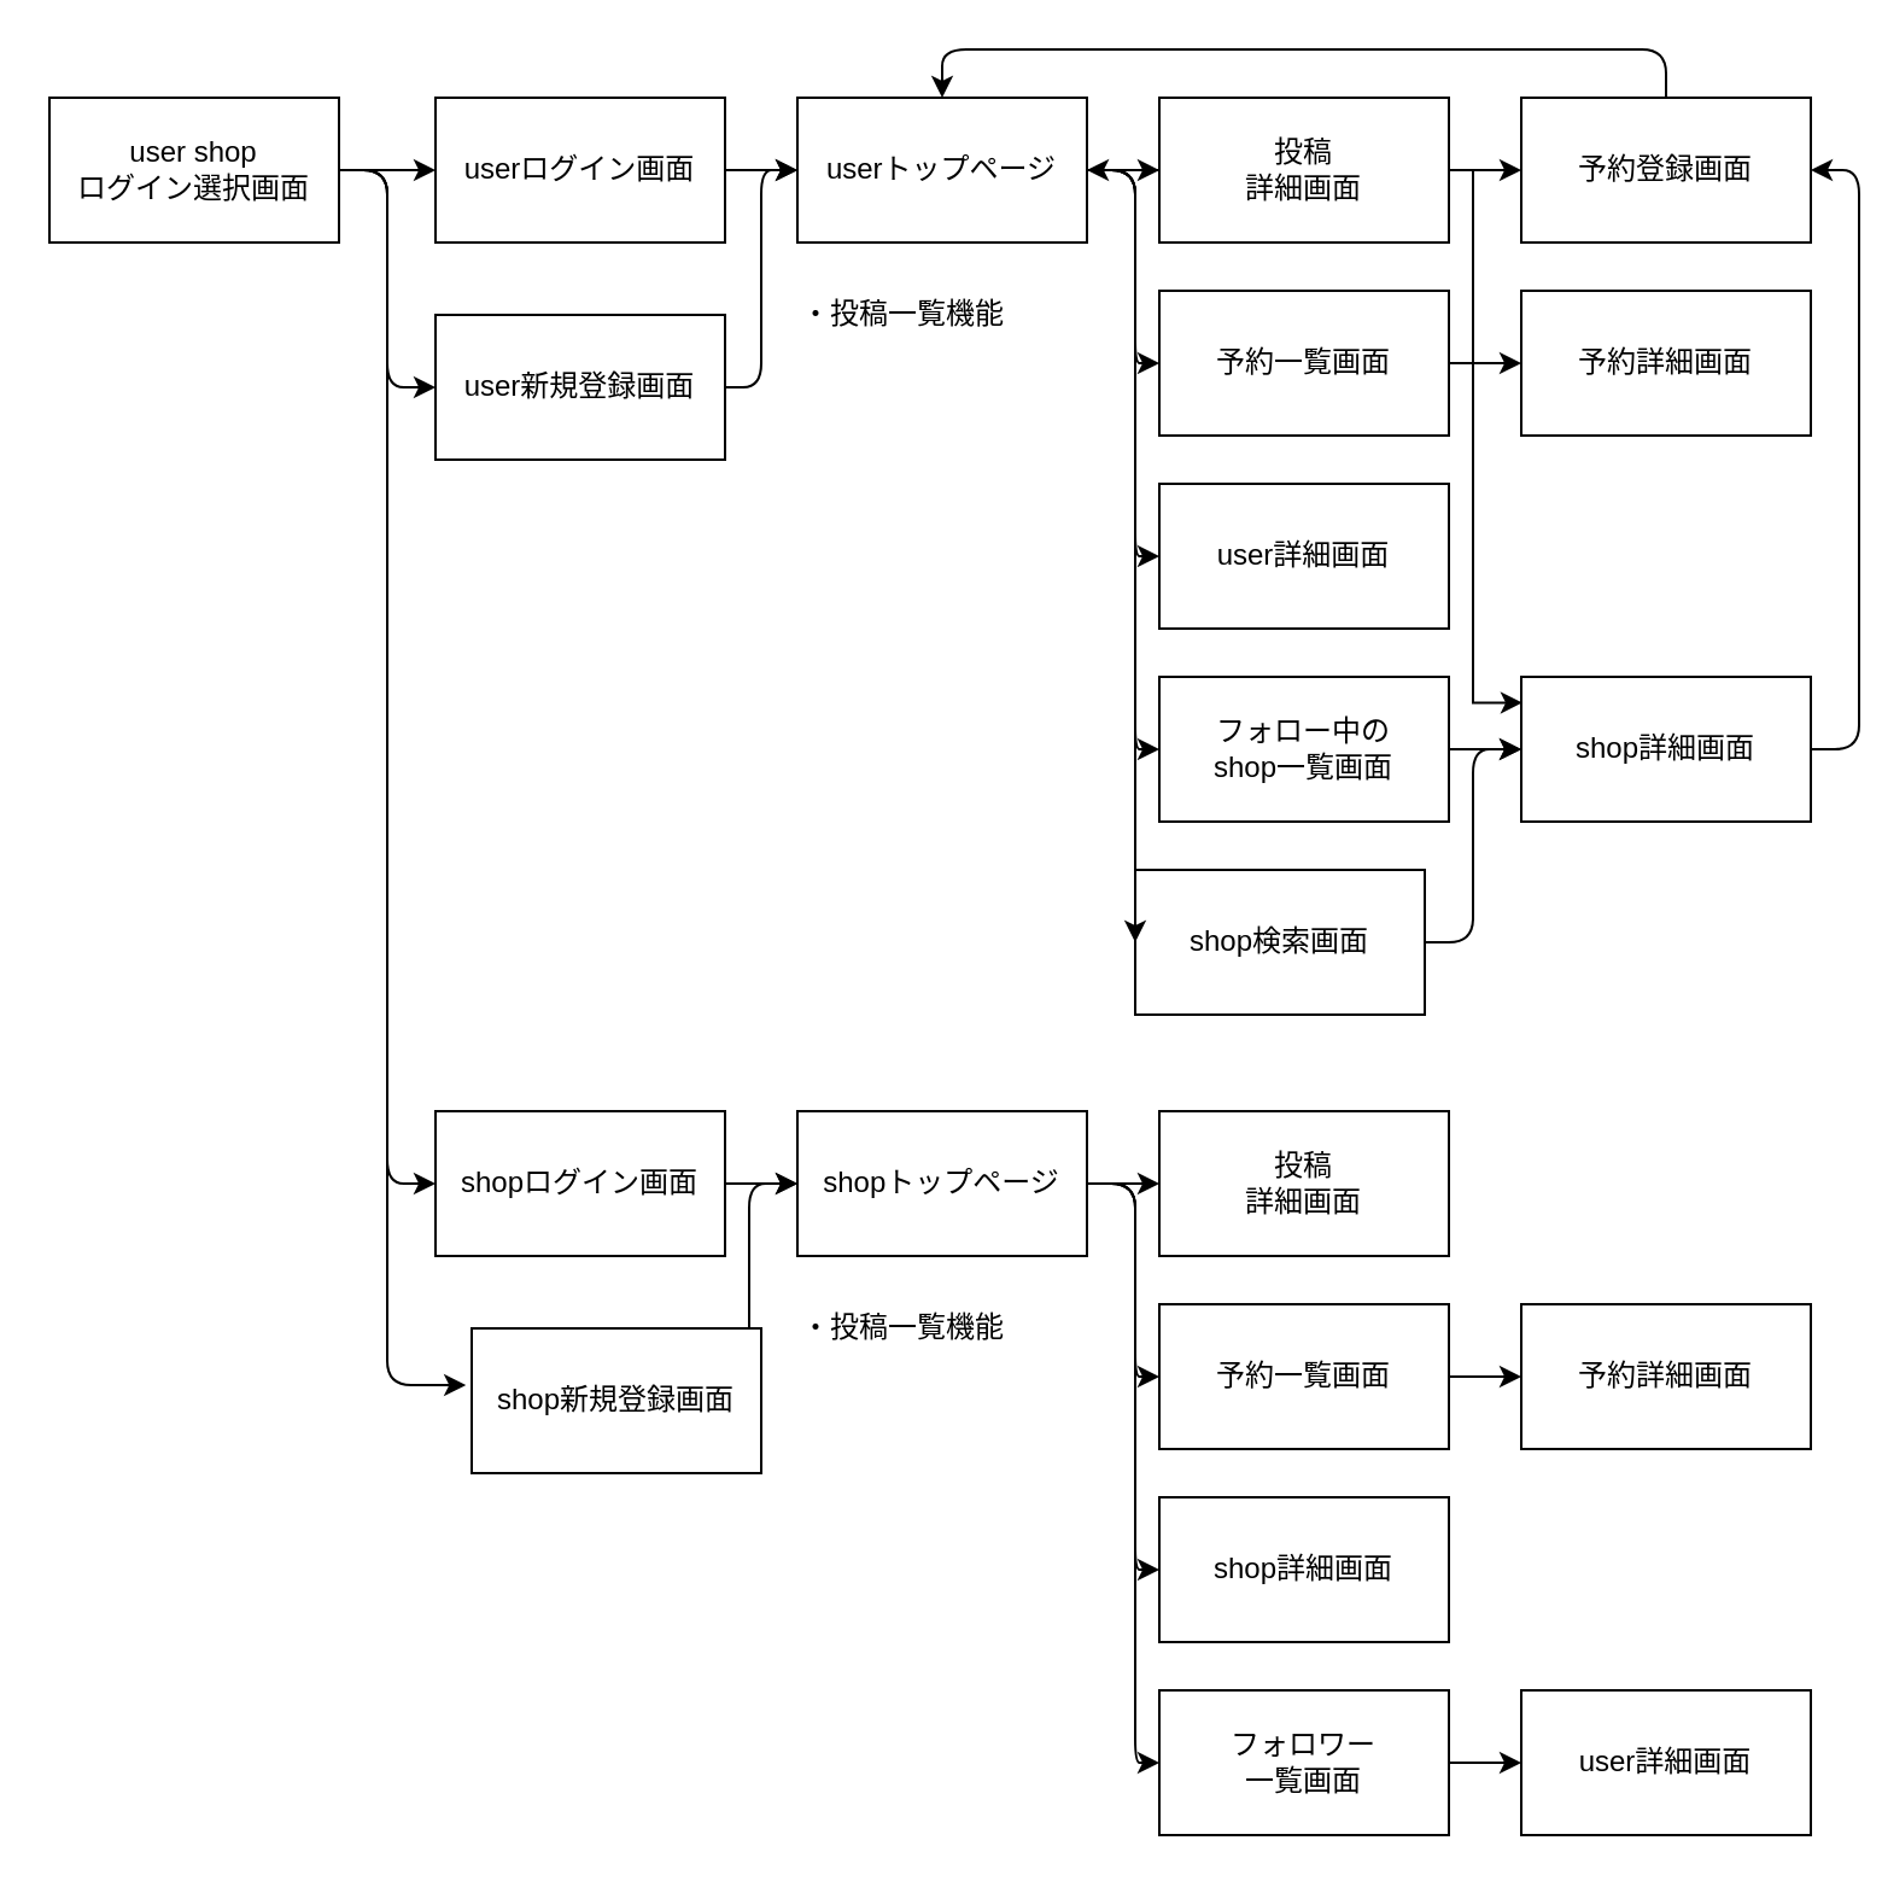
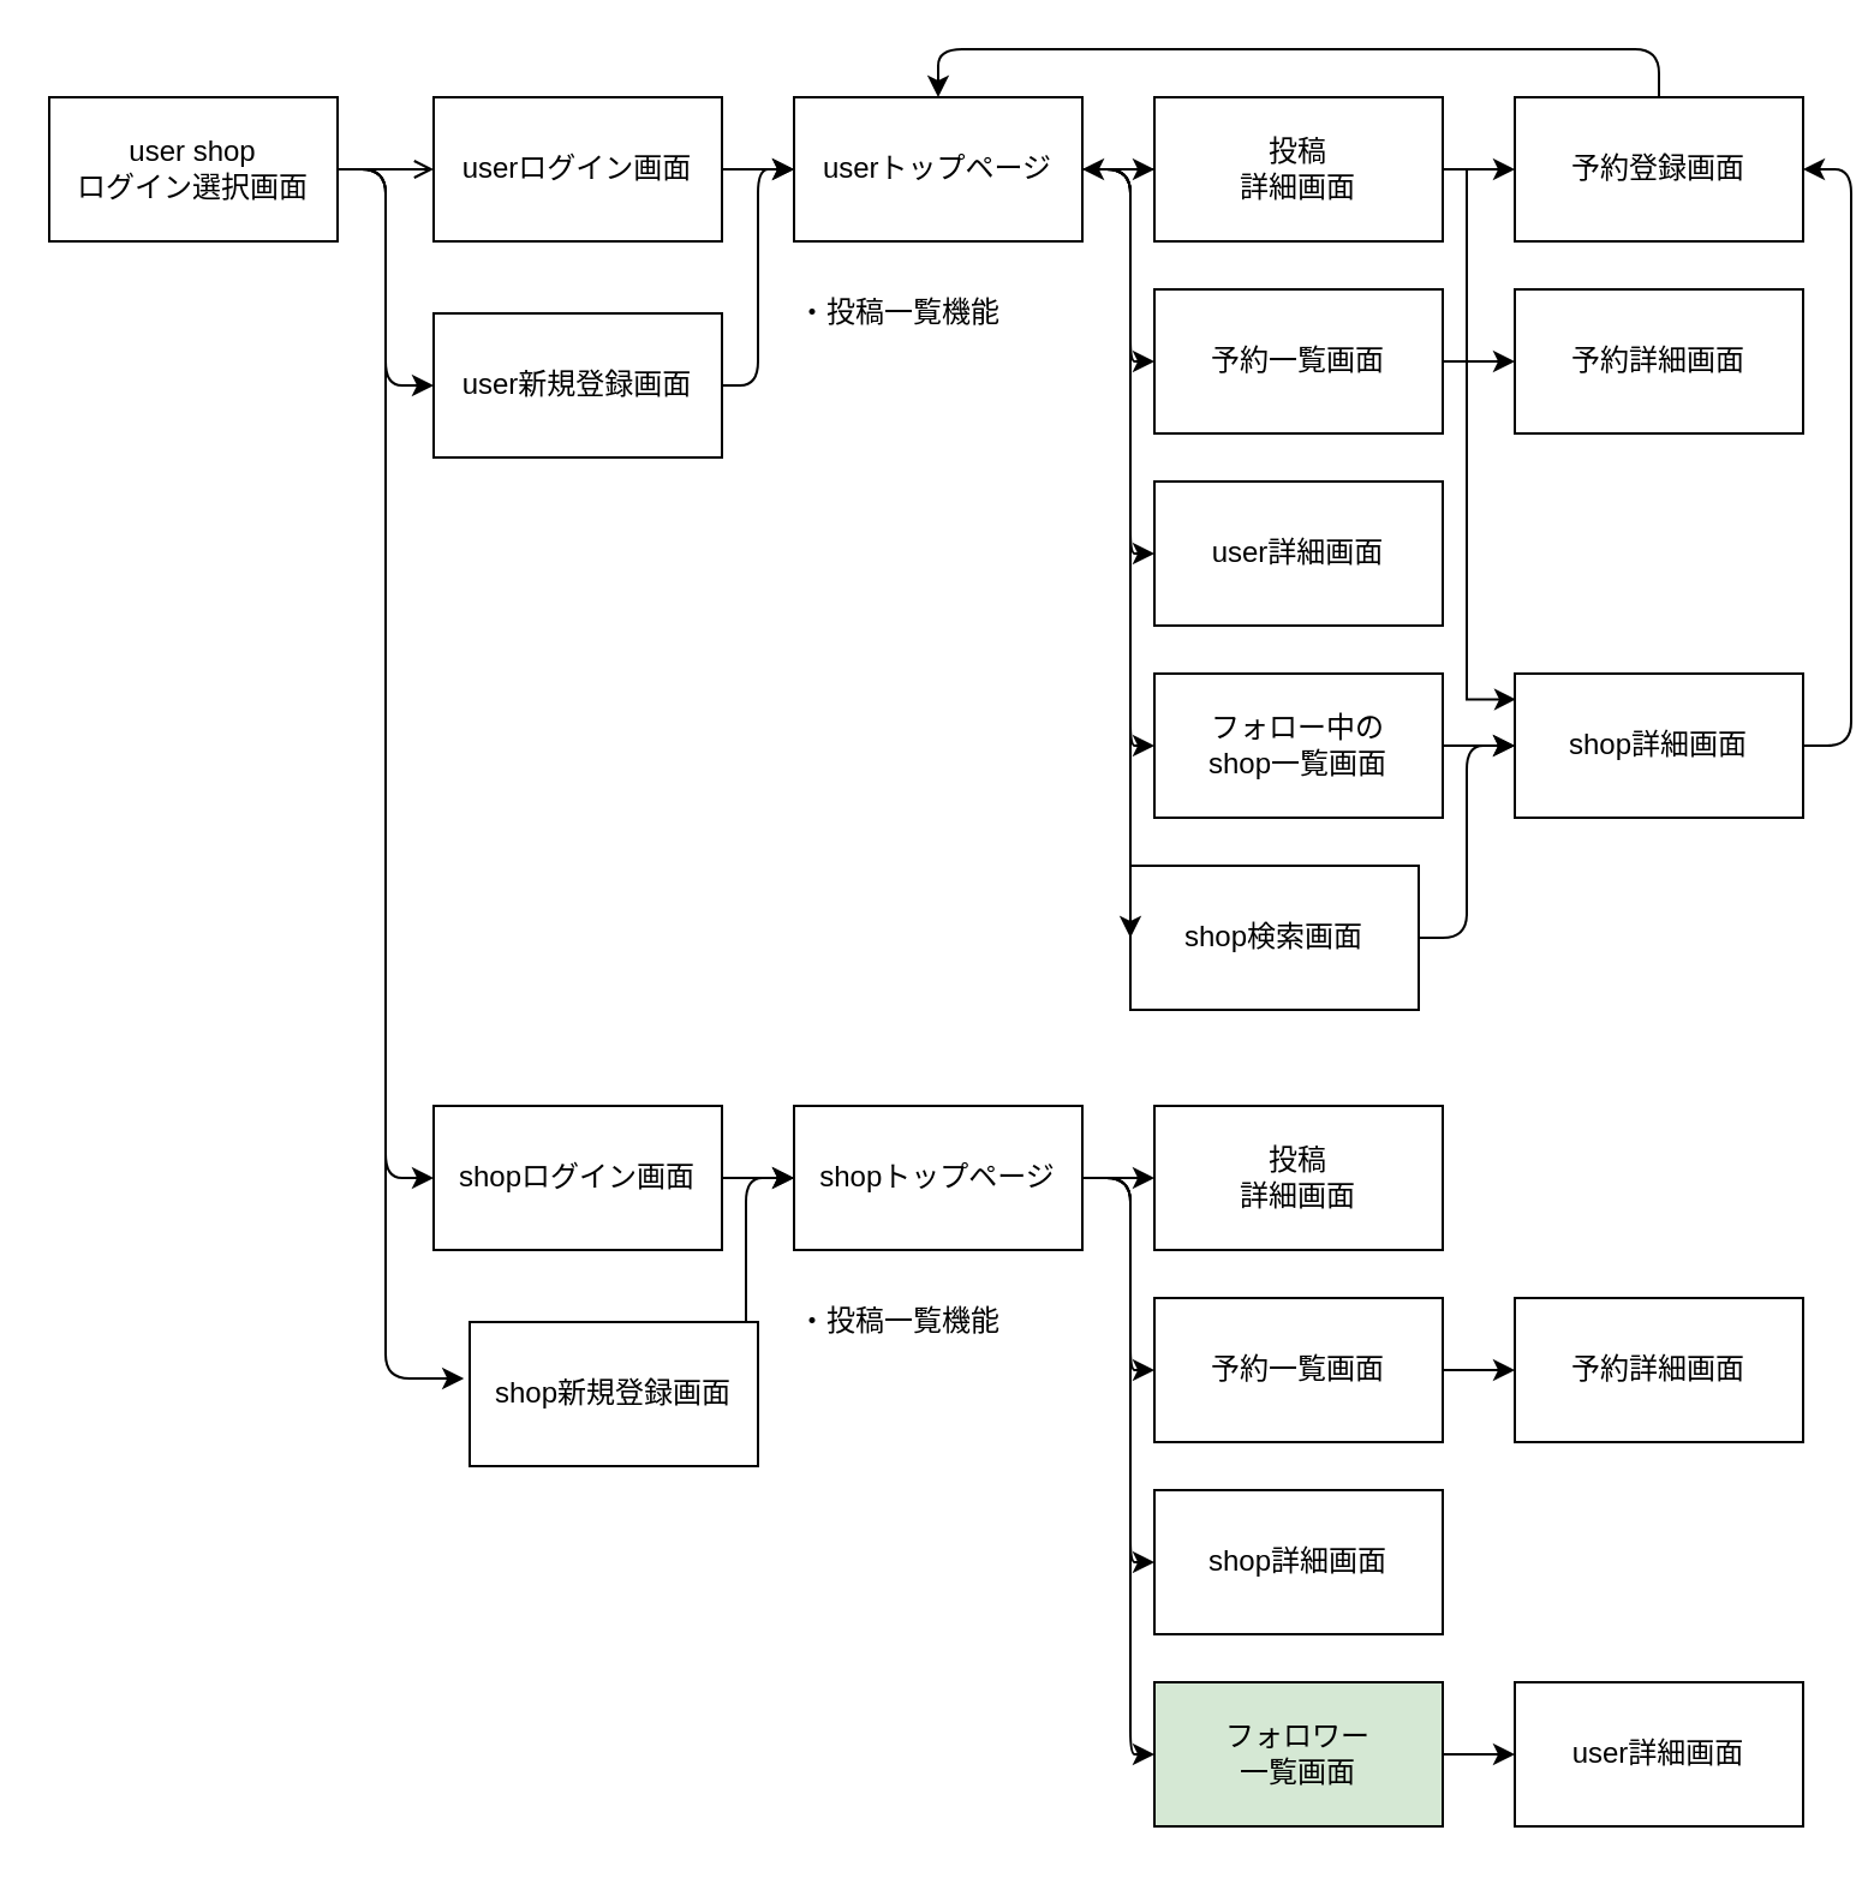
  <mxCell id="0" />
  <mxCell id="1" parent="0" />
- <mxCell id="2" style="edgeStyle=orthogonalEdgeStyle;rounded=0;orthogonalLoop=1;jettySize=auto;html=1;exitX=1;exitY=0.5;exitDx=0;exitDy=0;entryX=0;entryY=0.5;entryDx=0;entryDy=0;" parent="1" source="3" target="5" edge="1"><mxGeometry relative="1" as="geometry" /></mxCell>
+ <mxCell id="2" style="edgeStyle=orthogonalEdgeStyle;rounded=0;orthogonalLoop=1;jettySize=auto;html=1;exitX=1;exitY=0.5;exitDx=0;exitDy=0;entryX=0;entryY=0.5;entryDx=0;entryDy=0;endArrow=open;" parent="1" source="3" target="5" edge="1"><mxGeometry relative="1" as="geometry" /></mxCell>
  <mxCell id="3" value="user shop &lt;br&gt;ログイン選択画面" style="rounded=0;whiteSpace=wrap;html=1;" parent="1" vertex="1"><mxGeometry x="20" y="40" width="120" height="60" as="geometry" /></mxCell>
  <mxCell id="4" style="edgeStyle=orthogonalEdgeStyle;rounded=0;orthogonalLoop=1;jettySize=auto;html=1;exitX=1;exitY=0.5;exitDx=0;exitDy=0;entryX=0;entryY=0.5;entryDx=0;entryDy=0;" parent="1" source="5" target="11" edge="1"><mxGeometry relative="1" as="geometry" /></mxCell>
  <mxCell id="5" value="userログイン画面" style="rounded=0;whiteSpace=wrap;html=1;" parent="1" vertex="1"><mxGeometry x="180" y="40" width="120" height="60" as="geometry" /></mxCell>
  <mxCell id="6" value="user新規登録画面" style="rounded=0;whiteSpace=wrap;html=1;" parent="1" vertex="1"><mxGeometry x="180" y="130" width="120" height="60" as="geometry" /></mxCell>
  <mxCell id="7" value="shopログイン画面" style="rounded=0;whiteSpace=wrap;html=1;" parent="1" vertex="1"><mxGeometry x="180" y="460" width="120" height="60" as="geometry" /></mxCell>
  <mxCell id="8" style="edgeStyle=orthogonalEdgeStyle;rounded=1;orthogonalLoop=1;jettySize=auto;html=1;" parent="1" source="9" edge="1"><mxGeometry relative="1" as="geometry"><mxPoint x="330" y="490" as="targetPoint" /><Array as="points"><mxPoint x="310" y="580" /><mxPoint x="310" y="490" /></Array></mxGeometry></mxCell>
  <mxCell id="9" value="shop新規登録画面" style="rounded=0;whiteSpace=wrap;html=1;" parent="1" vertex="1"><mxGeometry x="195" y="550" width="120" height="60" as="geometry" /></mxCell>
  <mxCell id="10" style="edgeStyle=orthogonalEdgeStyle;rounded=0;orthogonalLoop=1;jettySize=auto;html=1;exitX=1;exitY=0.5;exitDx=0;exitDy=0;entryX=0;entryY=0.5;entryDx=0;entryDy=0;" parent="1" source="11" target="22" edge="1"><mxGeometry relative="1" as="geometry" /></mxCell>
  <mxCell id="11" value="userトップページ" style="rounded=0;whiteSpace=wrap;html=1;" parent="1" vertex="1"><mxGeometry x="330" y="40" width="120" height="60" as="geometry" /></mxCell>
  <mxCell id="12" value="・投稿一覧機能" style="text;html=1;strokeColor=none;fillColor=none;align=left;verticalAlign=middle;whiteSpace=wrap;rounded=0;" parent="1" vertex="1"><mxGeometry x="330" y="110" width="120" height="40" as="geometry" /></mxCell>
  <mxCell id="13" style="edgeStyle=orthogonalEdgeStyle;rounded=1;orthogonalLoop=1;jettySize=auto;html=1;entryX=0;entryY=0.5;entryDx=0;entryDy=0;" parent="1" source="17" target="31" edge="1"><mxGeometry relative="1" as="geometry" /></mxCell>
  <mxCell id="14" style="edgeStyle=orthogonalEdgeStyle;rounded=1;orthogonalLoop=1;jettySize=auto;html=1;entryX=0;entryY=0.5;entryDx=0;entryDy=0;" parent="1" source="17" target="33" edge="1"><mxGeometry relative="1" as="geometry"><Array as="points"><mxPoint x="470" y="490" /><mxPoint x="470" y="570" /></Array></mxGeometry></mxCell>
  <mxCell id="15" style="edgeStyle=orthogonalEdgeStyle;rounded=1;orthogonalLoop=1;jettySize=auto;html=1;entryX=0;entryY=0.5;entryDx=0;entryDy=0;" parent="1" source="17" target="34" edge="1"><mxGeometry relative="1" as="geometry"><Array as="points"><mxPoint x="470" y="490" /><mxPoint x="470" y="650" /></Array></mxGeometry></mxCell>
  <mxCell id="16" style="edgeStyle=orthogonalEdgeStyle;rounded=1;orthogonalLoop=1;jettySize=auto;html=1;entryX=0;entryY=0.5;entryDx=0;entryDy=0;" parent="1" source="17" target="36" edge="1"><mxGeometry relative="1" as="geometry"><Array as="points"><mxPoint x="470" y="490" /><mxPoint x="470" y="730" /></Array></mxGeometry></mxCell>
  <mxCell id="17" value="shopトップページ" style="rounded=0;whiteSpace=wrap;html=1;" parent="1" vertex="1"><mxGeometry x="330" y="460" width="120" height="60" as="geometry" /></mxCell>
  <mxCell id="18" value="・投稿一覧機能" style="text;html=1;strokeColor=none;fillColor=none;align=left;verticalAlign=middle;whiteSpace=wrap;rounded=0;" parent="1" vertex="1"><mxGeometry x="330" y="530" width="120" height="40" as="geometry" /></mxCell>
  <mxCell id="19" style="edgeStyle=orthogonalEdgeStyle;rounded=0;orthogonalLoop=1;jettySize=auto;html=1;exitX=1;exitY=0.5;exitDx=0;exitDy=0;entryX=0;entryY=0.5;entryDx=0;entryDy=0;" parent="1" source="22" target="30" edge="1"><mxGeometry relative="1" as="geometry"><mxPoint x="620" y="70" as="targetPoint" /></mxGeometry></mxCell>
  <mxCell id="20" value="" style="edgeStyle=orthogonalEdgeStyle;rounded=0;orthogonalLoop=1;jettySize=auto;html=1;" parent="1" source="22" target="11" edge="1"><mxGeometry relative="1" as="geometry" /></mxCell>
  <mxCell id="21" style="edgeStyle=elbowEdgeStyle;rounded=0;orthogonalLoop=1;jettySize=auto;html=1;entryX=0.004;entryY=0.179;entryDx=0;entryDy=0;entryPerimeter=0;" edge="1" parent="1" source="22" target="50"><mxGeometry relative="1" as="geometry"><Array as="points"><mxPoint x="610" y="260" /><mxPoint x="620" y="260" /><mxPoint x="620" y="290" /></Array></mxGeometry></mxCell>
  <mxCell id="22" value="投稿&lt;br&gt;詳細画面" style="rounded=0;whiteSpace=wrap;html=1;" parent="1" vertex="1"><mxGeometry x="480" y="40" width="120" height="60" as="geometry" /></mxCell>
  <mxCell id="23" value="予約一覧画面" style="rounded=0;whiteSpace=wrap;html=1;" parent="1" vertex="1"><mxGeometry x="480" y="120" width="120" height="60" as="geometry" /></mxCell>
  <mxCell id="24" value="user詳細画面" style="rounded=0;whiteSpace=wrap;html=1;" parent="1" vertex="1"><mxGeometry x="480" y="200" width="120" height="60" as="geometry" /></mxCell>
  <mxCell id="25" style="edgeStyle=orthogonalEdgeStyle;rounded=1;orthogonalLoop=1;jettySize=auto;html=1;entryX=0;entryY=0.5;entryDx=0;entryDy=0;" parent="1" source="26" target="50" edge="1"><mxGeometry relative="1" as="geometry" /></mxCell>
  <mxCell id="26" value="フォロー中の&lt;br&gt;shop一覧画面" style="rounded=0;whiteSpace=wrap;html=1;" parent="1" vertex="1"><mxGeometry x="480" y="280" width="120" height="60" as="geometry" /></mxCell>
  <mxCell id="27" style="edgeStyle=orthogonalEdgeStyle;rounded=1;orthogonalLoop=1;jettySize=auto;html=1;entryX=0;entryY=0.5;entryDx=0;entryDy=0;" parent="1" source="28" target="50" edge="1"><mxGeometry relative="1" as="geometry"><Array as="points"><mxPoint x="610" y="390" /><mxPoint x="610" y="310" /></Array></mxGeometry></mxCell>
  <mxCell id="28" value="shop検索画面" style="rounded=0;whiteSpace=wrap;html=1;" parent="1" vertex="1"><mxGeometry x="470" y="360" width="120" height="60" as="geometry" /></mxCell>
  <mxCell id="29" style="edgeStyle=orthogonalEdgeStyle;rounded=1;orthogonalLoop=1;jettySize=auto;html=1;entryX=0.5;entryY=0;entryDx=0;entryDy=0;" parent="1" source="30" target="11" edge="1"><mxGeometry relative="1" as="geometry"><Array as="points"><mxPoint x="690" y="20" /><mxPoint x="390" y="20" /></Array></mxGeometry></mxCell>
  <mxCell id="30" value="予約登録画面" style="rounded=0;whiteSpace=wrap;html=1;" parent="1" vertex="1"><mxGeometry x="630" y="40" width="120" height="60" as="geometry" /></mxCell>
  <mxCell id="31" value="投稿&lt;br&gt;詳細画面" style="rounded=0;whiteSpace=wrap;html=1;" parent="1" vertex="1"><mxGeometry x="480" y="460" width="120" height="60" as="geometry" /></mxCell>
  <mxCell id="32" style="edgeStyle=orthogonalEdgeStyle;rounded=1;orthogonalLoop=1;jettySize=auto;html=1;entryX=0;entryY=0.5;entryDx=0;entryDy=0;" parent="1" source="33" target="38" edge="1"><mxGeometry relative="1" as="geometry" /></mxCell>
  <mxCell id="33" value="予約一覧画面" style="rounded=0;whiteSpace=wrap;html=1;" parent="1" vertex="1"><mxGeometry x="480" y="540" width="120" height="60" as="geometry" /></mxCell>
  <mxCell id="34" value="shop詳細画面" style="rounded=0;whiteSpace=wrap;html=1;" parent="1" vertex="1"><mxGeometry x="480" y="620" width="120" height="60" as="geometry" /></mxCell>
  <mxCell id="35" style="edgeStyle=orthogonalEdgeStyle;rounded=1;orthogonalLoop=1;jettySize=auto;html=1;entryX=0;entryY=0.5;entryDx=0;entryDy=0;startArrow=none;startFill=0;" parent="1" source="36" target="51" edge="1"><mxGeometry relative="1" as="geometry" /></mxCell>
- <mxCell id="36" value="フォロワー&lt;br&gt;一覧画面" style="rounded=0;whiteSpace=wrap;html=1;" parent="1" vertex="1"><mxGeometry x="480" y="700" width="120" height="60" as="geometry" /></mxCell>
+ <mxCell id="36" value="フォロワー&lt;br&gt;一覧画面" style="rounded=0;whiteSpace=wrap;html=1;fillColor=#d5e8d4;" parent="1" vertex="1"><mxGeometry x="480" y="700" width="120" height="60" as="geometry" /></mxCell>
  <mxCell id="37" value="予約詳細画面" style="rounded=0;whiteSpace=wrap;html=1;" parent="1" vertex="1"><mxGeometry x="630" y="120" width="120" height="60" as="geometry" /></mxCell>
  <mxCell id="38" value="予約詳細画面" style="rounded=0;whiteSpace=wrap;html=1;" parent="1" vertex="1"><mxGeometry x="630" y="540" width="120" height="60" as="geometry" /></mxCell>
  <mxCell id="39" value="" style="endArrow=classic;html=1;edgeStyle=orthogonalEdgeStyle;elbow=vertical;entryX=0;entryY=0.5;entryDx=0;entryDy=0;" parent="1" target="28" edge="1"><mxGeometry width="50" height="50" relative="1" as="geometry"><mxPoint x="450" y="70" as="sourcePoint" /><mxPoint x="460" y="390" as="targetPoint" /><Array as="points"><mxPoint x="470" y="70" /><mxPoint x="470" y="390" /></Array></mxGeometry></mxCell>
  <mxCell id="40" value="" style="endArrow=classic;html=1;entryX=0;entryY=0.5;entryDx=0;entryDy=0;edgeStyle=orthogonalEdgeStyle;" parent="1" target="23" edge="1"><mxGeometry width="50" height="50" relative="1" as="geometry"><mxPoint x="450" y="70" as="sourcePoint" /><mxPoint x="440" y="280" as="targetPoint" /><Array as="points"><mxPoint x="470" y="150" /></Array></mxGeometry></mxCell>
  <mxCell id="41" value="" style="endArrow=classic;html=1;entryX=0;entryY=0.5;entryDx=0;entryDy=0;edgeStyle=orthogonalEdgeStyle;" parent="1" target="24" edge="1"><mxGeometry width="50" height="50" relative="1" as="geometry"><mxPoint x="450" y="70" as="sourcePoint" /><mxPoint x="430" y="170" as="targetPoint" /><Array as="points"><mxPoint x="470" y="230" /></Array></mxGeometry></mxCell>
  <mxCell id="42" value="" style="endArrow=classic;html=1;entryX=0;entryY=0.5;entryDx=0;entryDy=0;edgeStyle=orthogonalEdgeStyle;" parent="1" target="26" edge="1"><mxGeometry width="50" height="50" relative="1" as="geometry"><mxPoint x="450" y="70" as="sourcePoint" /><mxPoint x="430" y="170" as="targetPoint" /><Array as="points"><mxPoint x="470" y="70" /><mxPoint x="470" y="310" /></Array></mxGeometry></mxCell>
  <mxCell id="43" value="" style="endArrow=classic;html=1;entryX=0;entryY=0.5;entryDx=0;entryDy=0;exitX=1;exitY=0.5;exitDx=0;exitDy=0;" parent="1" source="23" target="37" edge="1"><mxGeometry width="50" height="50" relative="1" as="geometry"><mxPoint x="380" y="220" as="sourcePoint" /><mxPoint x="430" y="170" as="targetPoint" /></mxGeometry></mxCell>
  <mxCell id="44" value="" style="endArrow=classic;html=1;exitX=1;exitY=0.5;exitDx=0;exitDy=0;entryX=0;entryY=0.5;entryDx=0;entryDy=0;edgeStyle=orthogonalEdgeStyle;" parent="1" source="3" target="6" edge="1"><mxGeometry width="50" height="50" relative="1" as="geometry"><mxPoint x="380" y="310" as="sourcePoint" /><mxPoint x="430" y="260" as="targetPoint" /></mxGeometry></mxCell>
  <mxCell id="45" value="" style="endArrow=classic;html=1;entryX=0;entryY=0.5;entryDx=0;entryDy=0;exitX=1;exitY=0.5;exitDx=0;exitDy=0;edgeStyle=orthogonalEdgeStyle;" parent="1" source="6" target="11" edge="1"><mxGeometry width="50" height="50" relative="1" as="geometry"><mxPoint x="380" y="230" as="sourcePoint" /><mxPoint x="430" y="180" as="targetPoint" /></mxGeometry></mxCell>
  <mxCell id="46" value="" style="endArrow=classic;html=1;exitX=1;exitY=0.5;exitDx=0;exitDy=0;entryX=0;entryY=0.5;entryDx=0;entryDy=0;edgeStyle=orthogonalEdgeStyle;" parent="1" source="3" target="7" edge="1"><mxGeometry width="50" height="50" relative="1" as="geometry"><mxPoint x="380" y="340" as="sourcePoint" /><mxPoint x="430" y="290" as="targetPoint" /></mxGeometry></mxCell>
  <mxCell id="47" value="" style="endArrow=classic;html=1;entryX=-0.02;entryY=0.392;entryDx=0;entryDy=0;entryPerimeter=0;edgeStyle=orthogonalEdgeStyle;" parent="1" target="9" edge="1"><mxGeometry width="50" height="50" relative="1" as="geometry"><mxPoint x="140" y="70" as="sourcePoint" /><mxPoint x="430" y="290" as="targetPoint" /><Array as="points"><mxPoint x="160" y="70" /><mxPoint x="160" y="574" /></Array></mxGeometry></mxCell>
  <mxCell id="48" value="" style="endArrow=classic;html=1;entryX=0;entryY=0.5;entryDx=0;entryDy=0;exitX=1;exitY=0.5;exitDx=0;exitDy=0;" parent="1" source="7" target="17" edge="1"><mxGeometry width="50" height="50" relative="1" as="geometry"><mxPoint x="270" y="670" as="sourcePoint" /><mxPoint x="320" y="620" as="targetPoint" /></mxGeometry></mxCell>
  <mxCell id="49" style="edgeStyle=orthogonalEdgeStyle;rounded=1;orthogonalLoop=1;jettySize=auto;html=1;entryX=1;entryY=0.5;entryDx=0;entryDy=0;exitX=1;exitY=0.5;exitDx=0;exitDy=0;" parent="1" source="50" target="30" edge="1"><mxGeometry relative="1" as="geometry" /></mxCell>
  <mxCell id="50" value="shop詳細画面" style="rounded=0;whiteSpace=wrap;html=1;" parent="1" vertex="1"><mxGeometry x="630" y="280" width="120" height="60" as="geometry" /></mxCell>
  <mxCell id="51" value="user詳細画面" style="rounded=0;whiteSpace=wrap;html=1;" parent="1" vertex="1"><mxGeometry x="630" y="700" width="120" height="60" as="geometry" /></mxCell>
